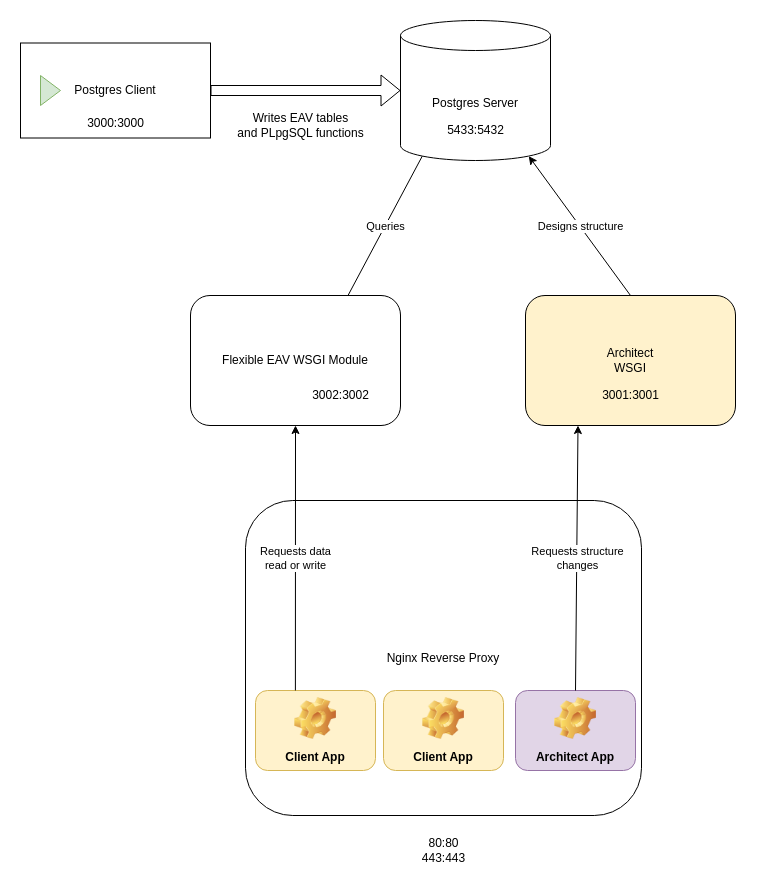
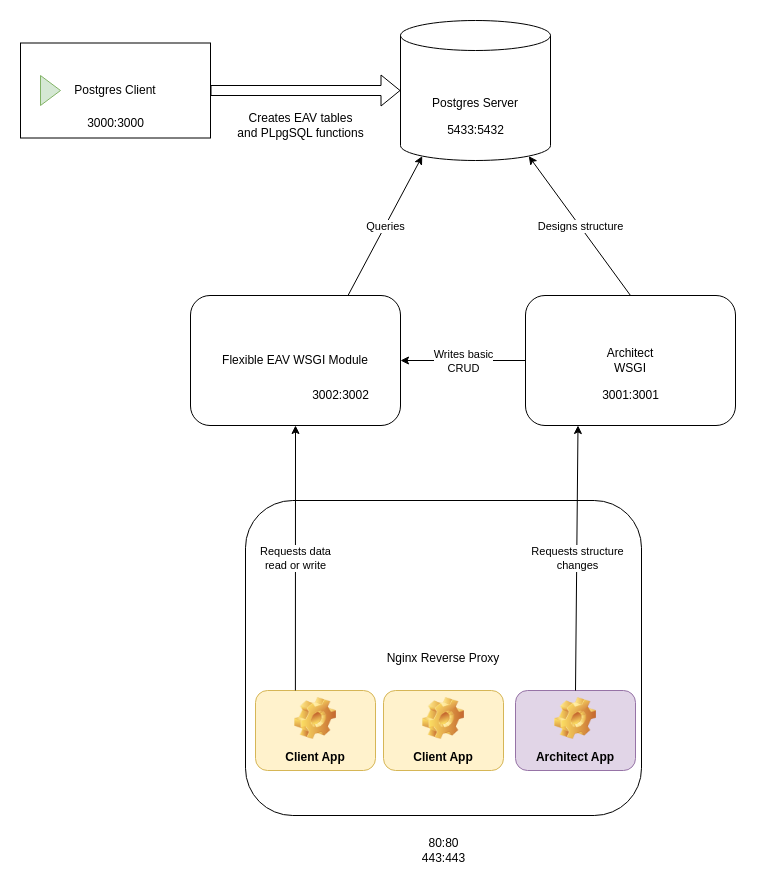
  <mxCell id="0" />
  <mxCell id="1" parent="0" />
  <mxCell id="2" value="Postgres Server" style="shape=cylinder3;whiteSpace=wrap;html=1;boundedLbl=1;backgroundOutline=1;size=15;" vertex="1" parent="1"><mxGeometry x="400" y="20" width="150" height="140" as="geometry" /></mxCell>
  <mxCell id="3" value="&lt;div&gt;5433:5432&lt;/div&gt;" style="text;html=1;align=center;verticalAlign=middle;resizable=0;points=[];autosize=1;strokeColor=none;fillColor=none;" vertex="1" parent="1"><mxGeometry x="435" y="115" width="80" height="30" as="geometry" /></mxCell>
  <mxCell id="4" value="Nginx Reverse Proxy" style="rounded=1;whiteSpace=wrap;html=1;" vertex="1" parent="1"><mxGeometry x="245" y="500" width="396" height="315" as="geometry" /></mxCell>
  <mxCell id="5" value="&lt;div&gt;80:80&lt;/div&gt;&lt;div&gt;443:443&lt;/div&gt;" style="text;html=1;align=center;verticalAlign=middle;resizable=0;points=[];autosize=1;strokeColor=none;fillColor=none;" vertex="1" parent="1"><mxGeometry x="408" y="830" width="70" height="40" as="geometry" /></mxCell>
  <mxCell id="6" value="Flexible EAV WSGI Module" style="rounded=1;whiteSpace=wrap;html=1;" vertex="1" parent="1"><mxGeometry x="190" y="295" width="210" height="130" as="geometry" /></mxCell>
  <mxCell id="7" value="3002:3002" style="text;html=1;align=center;verticalAlign=middle;resizable=0;points=[];autosize=1;strokeColor=none;fillColor=none;" vertex="1" parent="1"><mxGeometry x="300" y="380" width="80" height="30" as="geometry" /></mxCell>
- <mxCell id="8" value="&lt;div&gt;Architect&lt;br&gt;&lt;/div&gt;&lt;div&gt;WSGI&lt;/div&gt;" style="rounded=1;whiteSpace=wrap;html=1;fillColor=#fff2cc;" vertex="1" parent="1"><mxGeometry x="525" y="295" width="210" height="130" as="geometry" /></mxCell>
+ <mxCell id="8" value="&lt;div&gt;Architect&lt;br&gt;&lt;/div&gt;&lt;div&gt;WSGI&lt;/div&gt;" style="rounded=1;whiteSpace=wrap;html=1;" vertex="1" parent="1"><mxGeometry x="525" y="295" width="210" height="130" as="geometry" /></mxCell>
  <mxCell id="9" value="3001:3001" style="text;html=1;align=center;verticalAlign=middle;resizable=0;points=[];autosize=1;strokeColor=none;fillColor=none;" vertex="1" parent="1"><mxGeometry x="590" y="380" width="80" height="30" as="geometry" /></mxCell>
  <mxCell id="10" value="&lt;div&gt;Postgres Client&lt;/div&gt;" style="html=1;whiteSpace=wrap;container=1;recursiveResize=0;collapsible=0;" vertex="1" parent="1"><mxGeometry x="20" y="42.5" width="190" height="95" as="geometry" /></mxCell>
  <mxCell id="11" value="" style="triangle;html=1;whiteSpace=wrap;fillColor=#d5e8d4;strokeColor=#82b366;" vertex="1" parent="10"><mxGeometry x="20" y="32.5" width="20" height="30" as="geometry" /></mxCell>
  <mxCell id="12" value="3000:3000" style="text;html=1;align=center;verticalAlign=middle;resizable=0;points=[];autosize=1;strokeColor=none;fillColor=none;" vertex="1" parent="10"><mxGeometry x="55" y="65" width="80" height="30" as="geometry" /></mxCell>
  <mxCell id="13" value="Architect App" style="label;whiteSpace=wrap;html=1;align=center;verticalAlign=bottom;spacingLeft=0;spacingBottom=4;imageAlign=center;imageVerticalAlign=top;image=img/clipart/Gear_128x128.png;fillColor=#e1d5e7;strokeColor=#9673a6;" vertex="1" parent="1"><mxGeometry x="515" y="690" width="120" height="80" as="geometry" /></mxCell>
  <mxCell id="14" value="Client App" style="label;whiteSpace=wrap;html=1;align=center;verticalAlign=bottom;spacingLeft=0;spacingBottom=4;imageAlign=center;imageVerticalAlign=top;image=img/clipart/Gear_128x128.png;fillColor=#fff2cc;strokeColor=#d6b656;" vertex="1" parent="1"><mxGeometry x="383" y="690" width="120" height="80" as="geometry" /></mxCell>
  <mxCell id="15" value="Client App" style="label;whiteSpace=wrap;html=1;align=center;verticalAlign=bottom;spacingLeft=0;spacingBottom=4;imageAlign=center;imageVerticalAlign=top;image=img/clipart/Gear_128x128.png;fillColor=#fff2cc;strokeColor=#d6b656;" vertex="1" parent="1"><mxGeometry x="255" y="690" width="120" height="80" as="geometry" /></mxCell>
  <mxCell id="16" value="" style="endArrow=classic;html=1;rounded=0;exitX=0.5;exitY=0;exitDx=0;exitDy=0;entryX=0.855;entryY=1;entryDx=0;entryDy=-4.35;entryPerimeter=0;" edge="1" parent="1" source="8" target="2"><mxGeometry relative="1" as="geometry"><mxPoint x="515" y="310" as="sourcePoint" /><mxPoint x="615" y="310" as="targetPoint" /></mxGeometry></mxCell>
  <mxCell id="17" value="Designs structure" style="edgeLabel;resizable=0;html=1;align=center;verticalAlign=middle;" connectable="0" vertex="1" parent="16"><mxGeometry relative="1" as="geometry" /></mxCell>
+ <mxCell id="18" value="" style="endArrow=classic;html=1;rounded=0;exitX=0;exitY=0.5;exitDx=0;exitDy=0;entryX=1;entryY=0.5;entryDx=0;entryDy=0;" edge="1" parent="1" source="8" target="6"><mxGeometry relative="1" as="geometry"><mxPoint x="515" y="310" as="sourcePoint" /><mxPoint x="615" y="310" as="targetPoint" /></mxGeometry></mxCell>
+ <mxCell id="19" value="&lt;div&gt;Writes basic&lt;/div&gt;&lt;div&gt;CRUD&lt;br&gt;&lt;/div&gt;" style="edgeLabel;resizable=0;html=1;align=center;verticalAlign=middle;" connectable="0" vertex="1" parent="18"><mxGeometry relative="1" as="geometry" /></mxCell>
  <mxCell id="20" value="" style="endArrow=classic;html=1;rounded=0;exitX=0.5;exitY=0;exitDx=0;exitDy=0;entryX=0.25;entryY=1;entryDx=0;entryDy=0;" edge="1" parent="1" source="13" target="8"><mxGeometry relative="1" as="geometry"><mxPoint x="515" y="460" as="sourcePoint" /><mxPoint x="615" y="460" as="targetPoint" /></mxGeometry></mxCell>
  <mxCell id="21" value="&lt;div&gt;Requests structure&lt;/div&gt;&lt;div&gt;changes&lt;br&gt;&lt;/div&gt;" style="edgeLabel;resizable=0;html=1;align=center;verticalAlign=middle;" connectable="0" vertex="1" parent="20"><mxGeometry relative="1" as="geometry" /></mxCell>
  <mxCell id="22" value="" style="shape=flexArrow;endArrow=classic;html=1;rounded=0;exitX=1;exitY=0.5;exitDx=0;exitDy=0;entryX=0;entryY=0.5;entryDx=0;entryDy=0;entryPerimeter=0;" edge="1" parent="1" source="10" target="2"><mxGeometry width="50" height="50" relative="1" as="geometry"><mxPoint x="490" y="400" as="sourcePoint" /><mxPoint x="540" y="350" as="targetPoint" /></mxGeometry></mxCell>
  <mxCell id="23" value="" style="endArrow=classic;html=1;rounded=0;exitX=0.126;exitY=0.603;exitDx=0;exitDy=0;exitPerimeter=0;entryX=0.5;entryY=1;entryDx=0;entryDy=0;" edge="1" parent="1" source="4" target="6"><mxGeometry relative="1" as="geometry"><mxPoint x="515" y="400" as="sourcePoint" /><mxPoint x="615" y="400" as="targetPoint" /></mxGeometry></mxCell>
  <mxCell id="24" value="&lt;div&gt;Requests data&lt;/div&gt;&lt;div&gt;read or write&lt;br&gt;&lt;/div&gt;" style="edgeLabel;resizable=0;html=1;align=center;verticalAlign=middle;" connectable="0" vertex="1" parent="23"><mxGeometry relative="1" as="geometry" /></mxCell>
- <mxCell id="25" value="" style="endArrow=none;html=1;rounded=0;exitX=0.75;exitY=0;exitDx=0;exitDy=0;entryX=0.145;entryY=1;entryDx=0;entryDy=-4.35;entryPerimeter=0;" edge="1" parent="1" source="6" target="2"><mxGeometry relative="1" as="geometry"><mxPoint x="515" y="400" as="sourcePoint" /><mxPoint x="615" y="400" as="targetPoint" /></mxGeometry></mxCell>
+ <mxCell id="25" value="" style="endArrow=classic;html=1;rounded=0;exitX=0.75;exitY=0;exitDx=0;exitDy=0;entryX=0.145;entryY=1;entryDx=0;entryDy=-4.35;entryPerimeter=0;" edge="1" parent="1" source="6" target="2"><mxGeometry relative="1" as="geometry"><mxPoint x="515" y="400" as="sourcePoint" /><mxPoint x="615" y="400" as="targetPoint" /></mxGeometry></mxCell>
  <mxCell id="26" value="Queries" style="edgeLabel;resizable=0;html=1;align=center;verticalAlign=middle;" connectable="0" vertex="1" parent="25"><mxGeometry relative="1" as="geometry" /></mxCell>
- <mxCell id="27" value="&lt;div&gt;Writes EAV tables&lt;/div&gt;&lt;div&gt; and PLpgSQL functions&lt;br&gt;&lt;/div&gt;" style="text;html=1;align=center;verticalAlign=middle;resizable=0;points=[];autosize=1;strokeColor=none;fillColor=none;" vertex="1" parent="1"><mxGeometry x="225" y="105" width="150" height="40" as="geometry" /></mxCell>
+ <mxCell id="27" value="&lt;div&gt;Creates EAV tables&lt;/div&gt;&lt;div&gt; and PLpgSQL functions&lt;br&gt;&lt;/div&gt;" style="text;html=1;align=center;verticalAlign=middle;resizable=0;points=[];autosize=1;strokeColor=none;fillColor=none;" vertex="1" parent="1"><mxGeometry x="225" y="105" width="150" height="40" as="geometry" /></mxCell>
